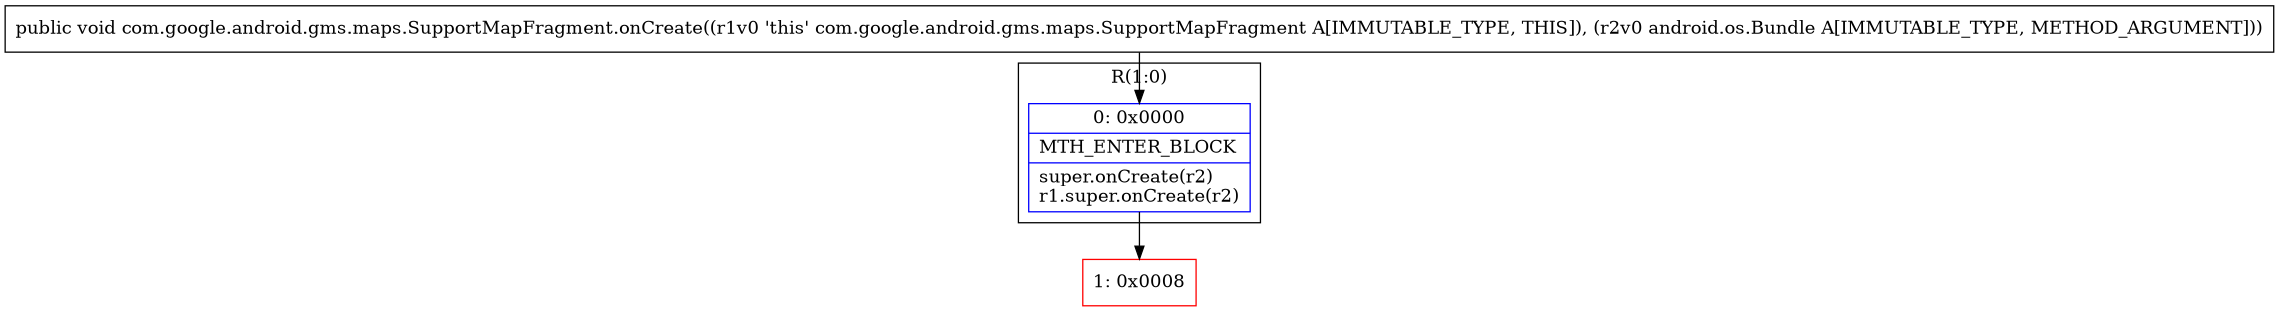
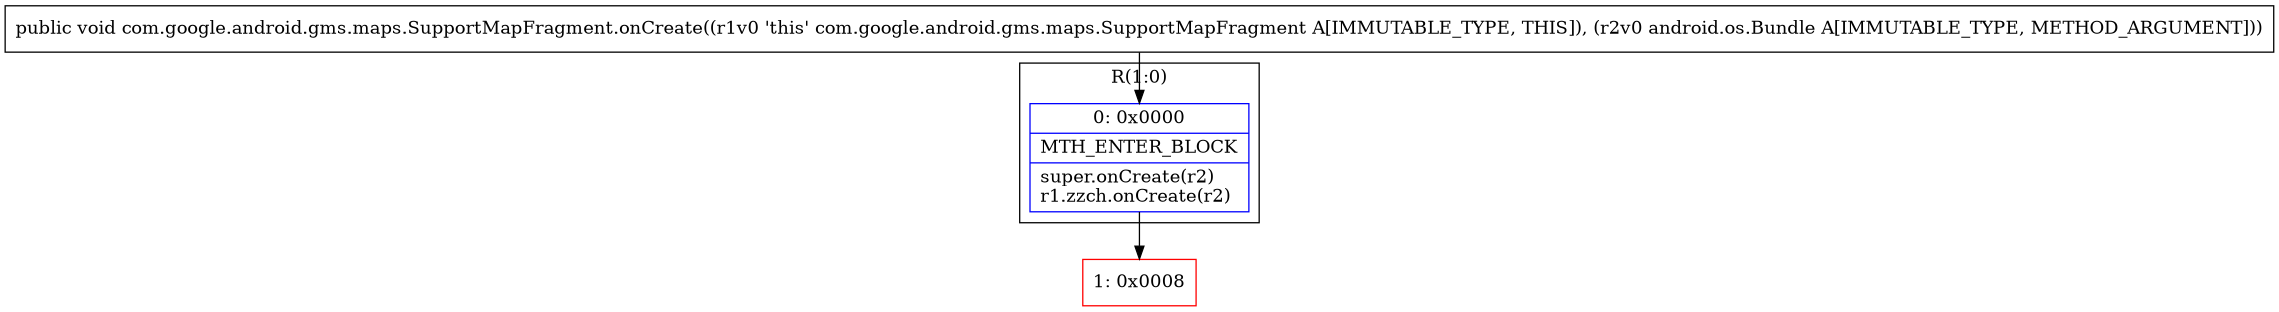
  digraph {
    node [shape=record]
-   n1 [color=blue label="{0\:\ 0x0000|MTH_ENTER_BLOCK\l|super.onCreate(r2)\lr1.super.onCreate(r2)\l}"]
+   n1 [color=blue label="{0\:\ 0x0000|MTH_ENTER_BLOCK\l|super.onCreate(r2)\lr1.zzch.onCreate(r2)\l}"]
    n2 [color=red label="{1\:\ 0x0008}"]
    n3 [label="{public void com.google.android.gms.maps.SupportMapFragment.onCreate((r1v0 'this' com.google.android.gms.maps.SupportMapFragment A[IMMUTABLE_TYPE, THIS]), (r2v0 android.os.Bundle A[IMMUTABLE_TYPE, METHOD_ARGUMENT])) }"]
    subgraph cluster_1 {
      label="R(1:0)"
      n1
    }
    n1 -> n2
    n3 -> n1
  }
